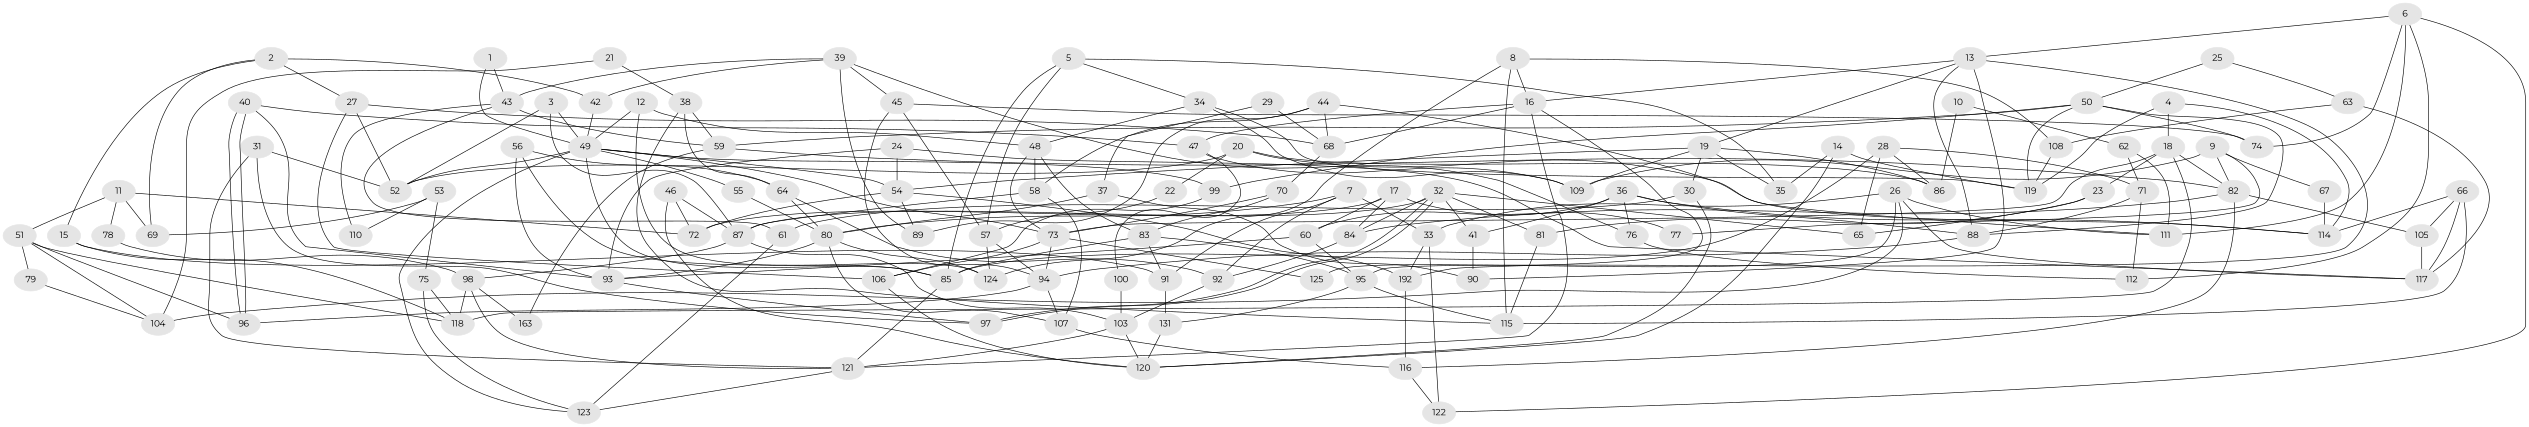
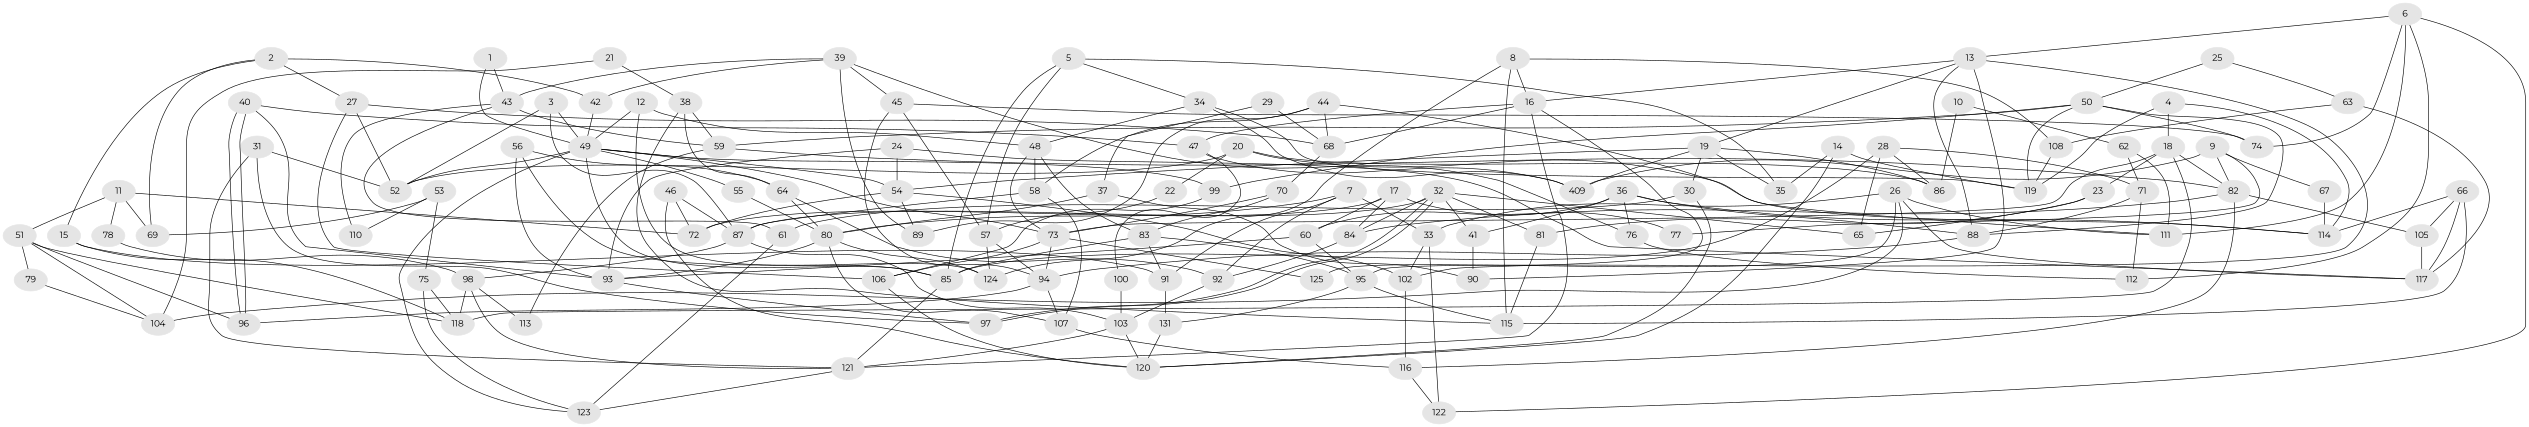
  graph {
    fontname=Montserrat
    node [color=gray90 fontname=Montserrat style=filled]
    edge [fontname=Montserrat]
    1
    43
    49
    61
    59
    110
    52
    85
    73
    54
    55
    99
    123
    2
    15
    27
    42
    69
    91
    118
    68
    106
    3
    87
    98
    103
    4
    18
    114
    119
    82
    23
    5
    34
    35
    57
-   109
+   109 [label=409]
    48
    124
    94
    121
    6
    13
    74
    111
    112
    122
    16
    19
    88
    90
    95
    7
    33
    80
    92
-   102 [label=192]
+   102
    93
    107
    n60 [label=131]
    8
    108
    115
    47
    9
    67
    77
    71
    84
    105
    116
    10
    62
    86
    11
    51
    72
    78
    104
    96
    79
    12
    58
    83
    30
    14
    120
    100
    70
    17
    60
    65
    81
    125
    89
    20
    22
    21
    38
    64
    24
    117
    97
    25
    50
    63
    26
    28
    29
    37
    31
    32
    41
    36
    76
-   113 [label=163]
+   113
    39
    45
    40
    44
    46
    53
    75
    56
    66
    1 -- 43
    1 -- 49
    43 -- 61
    43 -- 59
    43 -- 110
    49 -- 52
    49 -- 85
    49 -- 73
    49 -- 54
    49 -- 55
    49 -- 99
    49 -- 123
    61 -- 123
    59 -- 82
    59 -- 113
    85 -- 121
    73 -- 106
    73 -- 94
    73 -- 125
    54 -- 102
    54 -- 72
    54 -- 89
    55 -- 80
    99 -- 106
    2 -- 15
    2 -- 27
    2 -- 42
    2 -- 69
    15 -- 91
    15 -- 118
    27 -- 52
    27 -- 68
    27 -- 106
    42 -- 49
    91 -- n60
    68 -- 70
    106 -- 120
    3 -- 49
    3 -- 52
    3 -- 87
    87 -- 98
    87 -- 103
    98 -- 118
    98 -- 121
    98 -- 113
    103 -- 121
    103 -- 120
    4 -- 18
    4 -- 114
    4 -- 119
    18 -- 73
    18 -- 118
    18 -- 82
    18 -- 23
    82 -- 84
    82 -- 105
    82 -- 116
    23 -- 65
    23 -- 81
    5 -- 85
    5 -- 34
    5 -- 35
    5 -- 57
    34 -- 119
    34 -- 109
    34 -- 48
    57 -- 124
    57 -- 94
    48 -- 73
    48 -- 58
    48 -- 83
    94 -- 107
    94 -- 96
    121 -- 123
    6 -- 13
    6 -- 74
    6 -- 111
    6 -- 112
    6 -- 122
    13 -- 16
    13 -- 19
    13 -- 88
    13 -- 90
    13 -- 95
    16 -- 68
    16 -- 121
    16 -- 102
    16 -- 47
    19 -- 54
    19 -- 35
    19 -- 109
    19 -- 86
    19 -- 30
    88 -- 94
    95 -- n60
    95 -- 115
    7 -- 91
    7 -- 33
    7 -- 80
    7 -- 92
    33 -- 122
    33 -- 102
    80 -- 124
    80 -- 93
    80 -- 107
    92 -- 103
    102 -- 116
    93 -- 97
    107 -- 116
    n60 -- 120
    8 -- 124
    8 -- 16
    8 -- 108
    8 -- 115
    108 -- 119
    47 -- 109
    47 -- 100
    9 -- 82
    9 -- 109
    9 -- 67
    9 -- 77
    67 -- 114
    71 -- 112
    71 -- 88
    84 -- 92
    105 -- 117
    116 -- 122
    10 -- 62
    10 -- 86
    62 -- 111
    62 -- 71
    11 -- 69
    11 -- 51
    11 -- 72
    11 -- 78
    51 -- 118
    51 -- 104
    51 -- 96
    51 -- 79
    78 -- 98
    79 -- 104
    12 -- 49
    12 -- 48
    12 -- 124
    58 -- 87
    58 -- 107
    83 -- 85
    83 -- 91
    83 -- 95
    30 -- 61
    30 -- 120
    14 -- 119
    14 -- 35
    14 -- 120
    100 -- 103
    70 -- 73
    70 -- 83
    17 -- 77
    17 -- 84
    17 -- 72
    17 -- 60
    60 -- 95
    60 -- 93
    81 -- 115
    20 -- 52
    20 -- 114
    20 -- 86
    20 -- 22
    22 -- 57
    21 -- 104
    21 -- 38
    38 -- 59
    38 -- 115
    38 -- 64
    64 -- 80
    64 -- 92
    24 -- 54
    24 -- 93
    24 -- 117
    25 -- 50
    25 -- 63
    50 -- 59
    50 -- 99
    50 -- 119
    50 -- 74
    50 -- 88
    63 -- 108
    63 -- 117
    26 -- 111
    26 -- 33
    26 -- 104
    26 -- 125
    26 -- 117
    28 -- 85
    28 -- 71
    28 -- 86
    28 -- 65
    29 -- 68
    29 -- 37
    37 -- 90
    37 -- 80
    31 -- 52
    31 -- 121
    31 -- 97
    32 -- 87
    32 -- 84
    32 -- 65
    32 -- 81
    32 -- 97
    32 -- 97
    32 -- 41
    41 -- 90
    36 -- 114
    36 -- 88
    36 -- 60
    36 -- 41
    36 -- 76
    76 -- 112
    39 -- 43
    39 -- 42
    39 -- 89
    39 -- 76
    39 -- 45
    45 -- 57
    45 -- 94
    45 -- 74
    40 -- 93
    40 -- 47
    40 -- 96
    40 -- 96
    44 -- 68
    44 -- 111
    44 -- 58
    44 -- 89
    46 -- 87
    46 -- 72
    46 -- 120
    53 -- 110
    53 -- 69
    53 -- 75
    75 -- 123
    75 -- 118
    56 -- 85
    56 -- 93
    56 -- 64
    66 -- 114
    66 -- 115
    66 -- 105
    66 -- 117
  }
